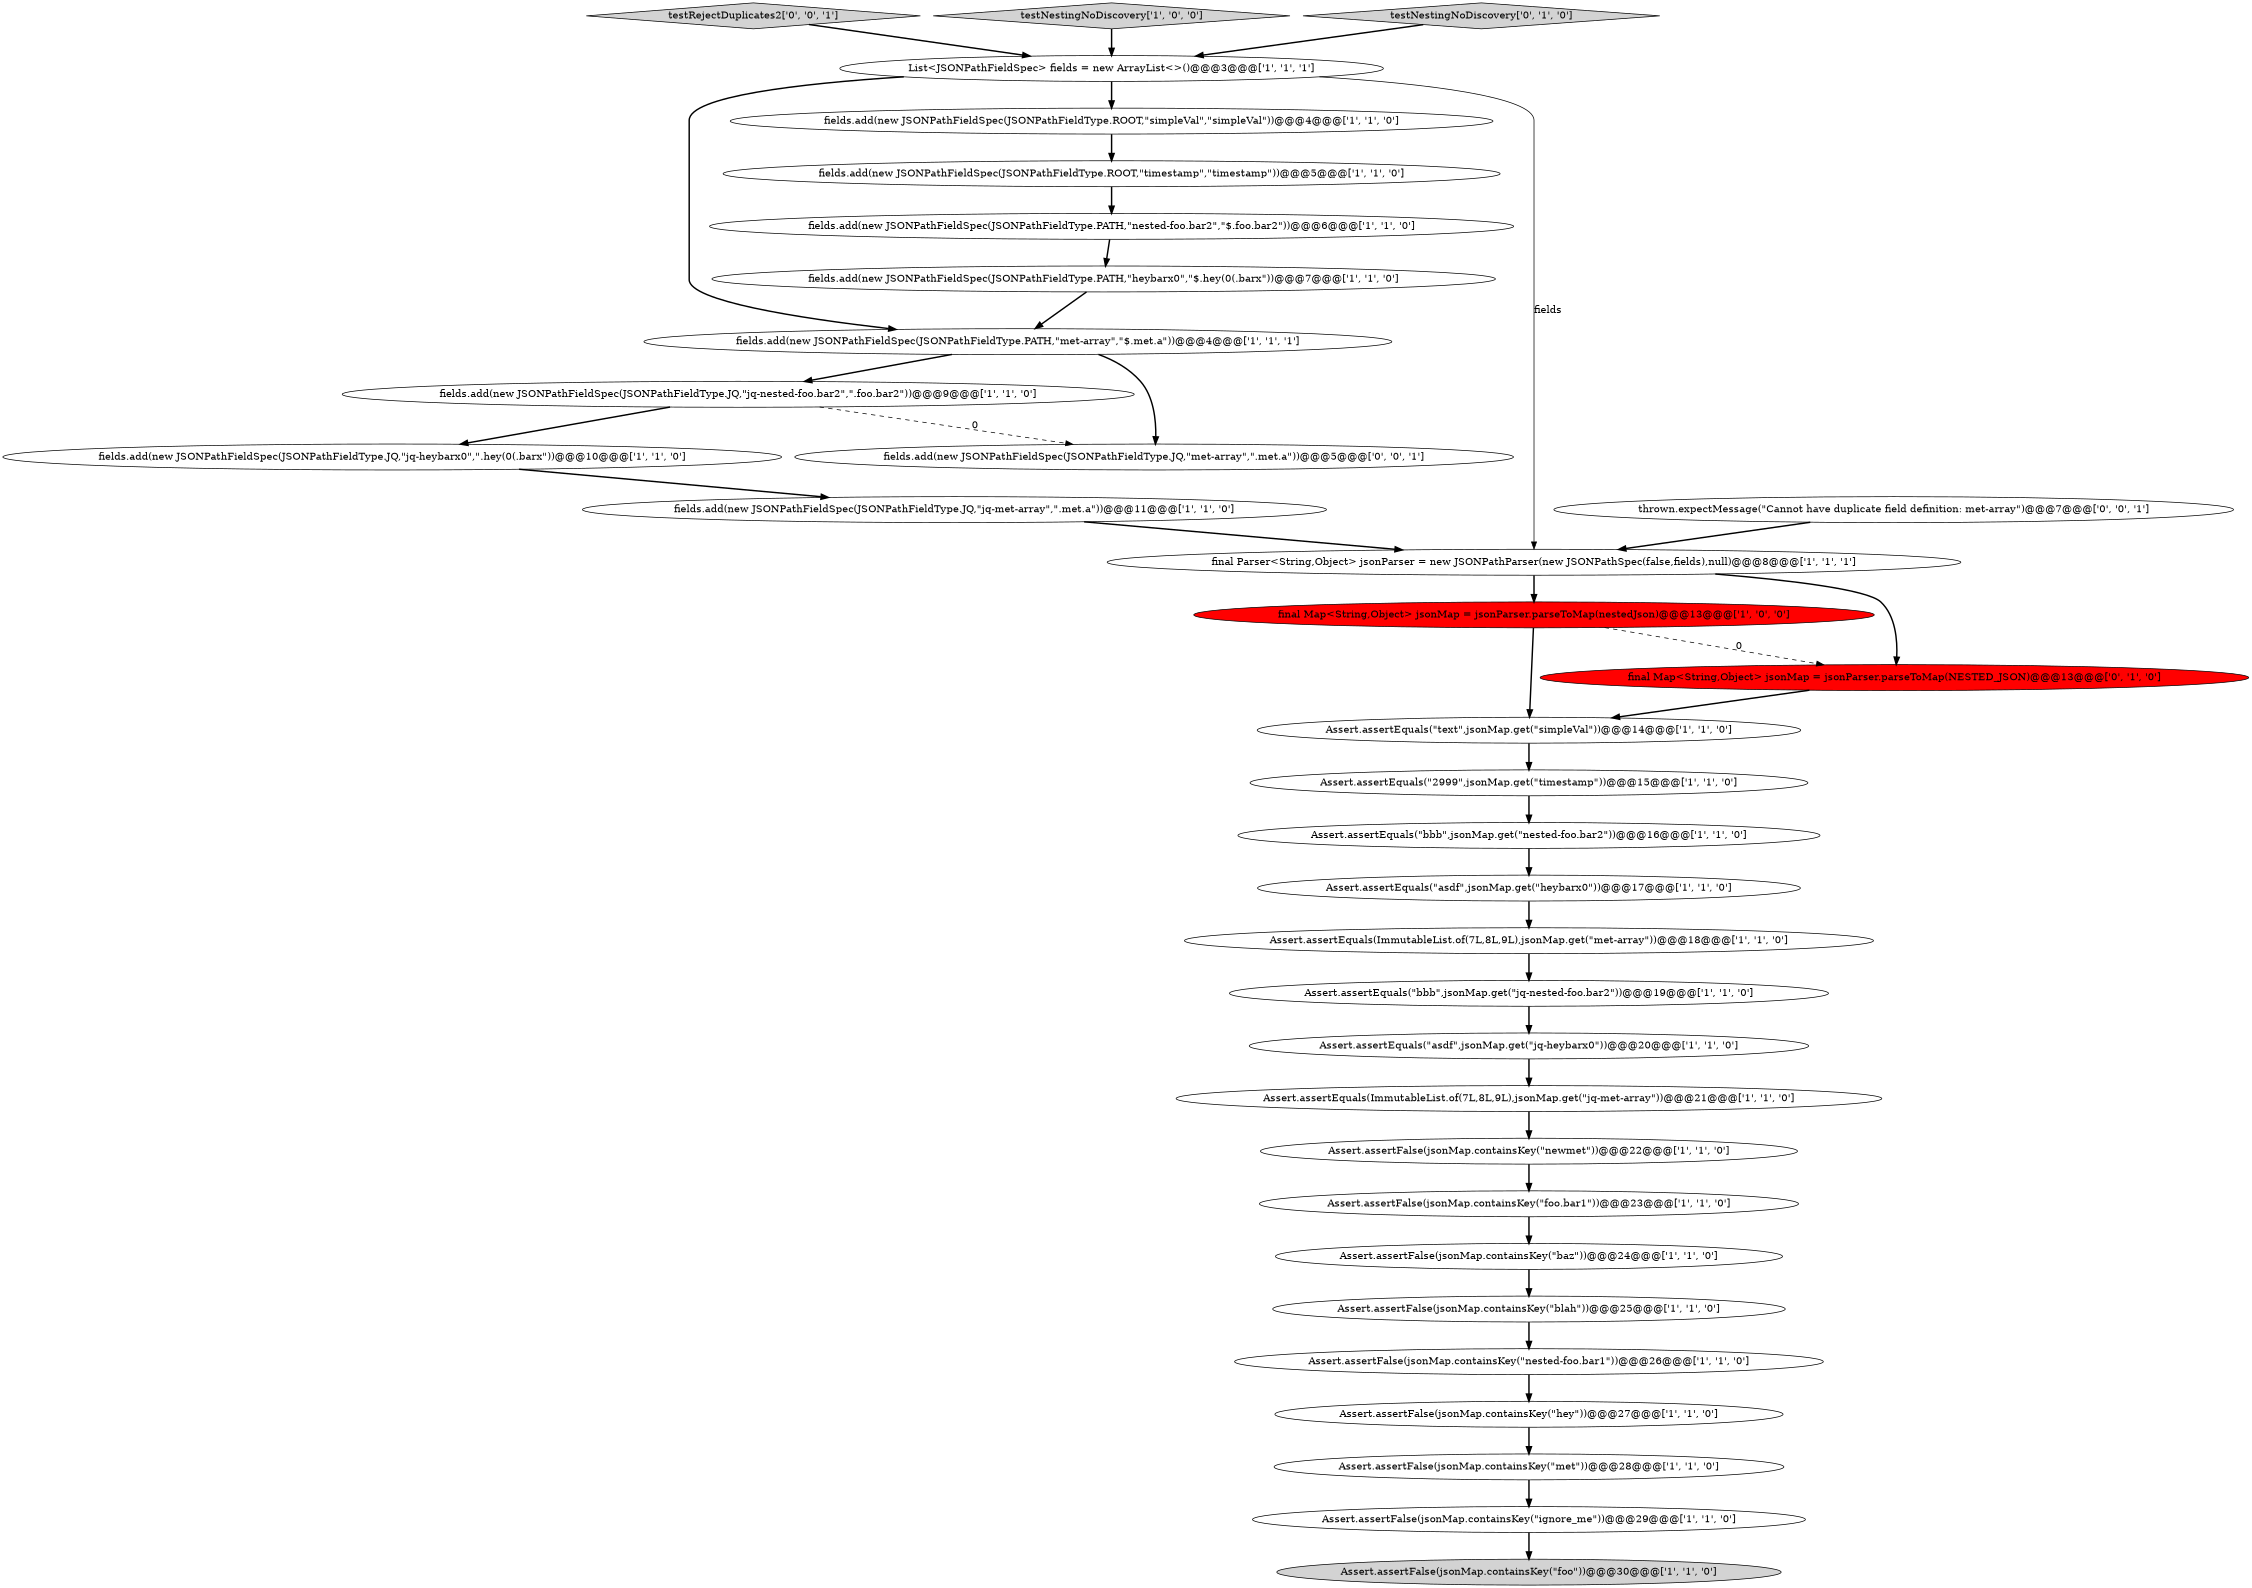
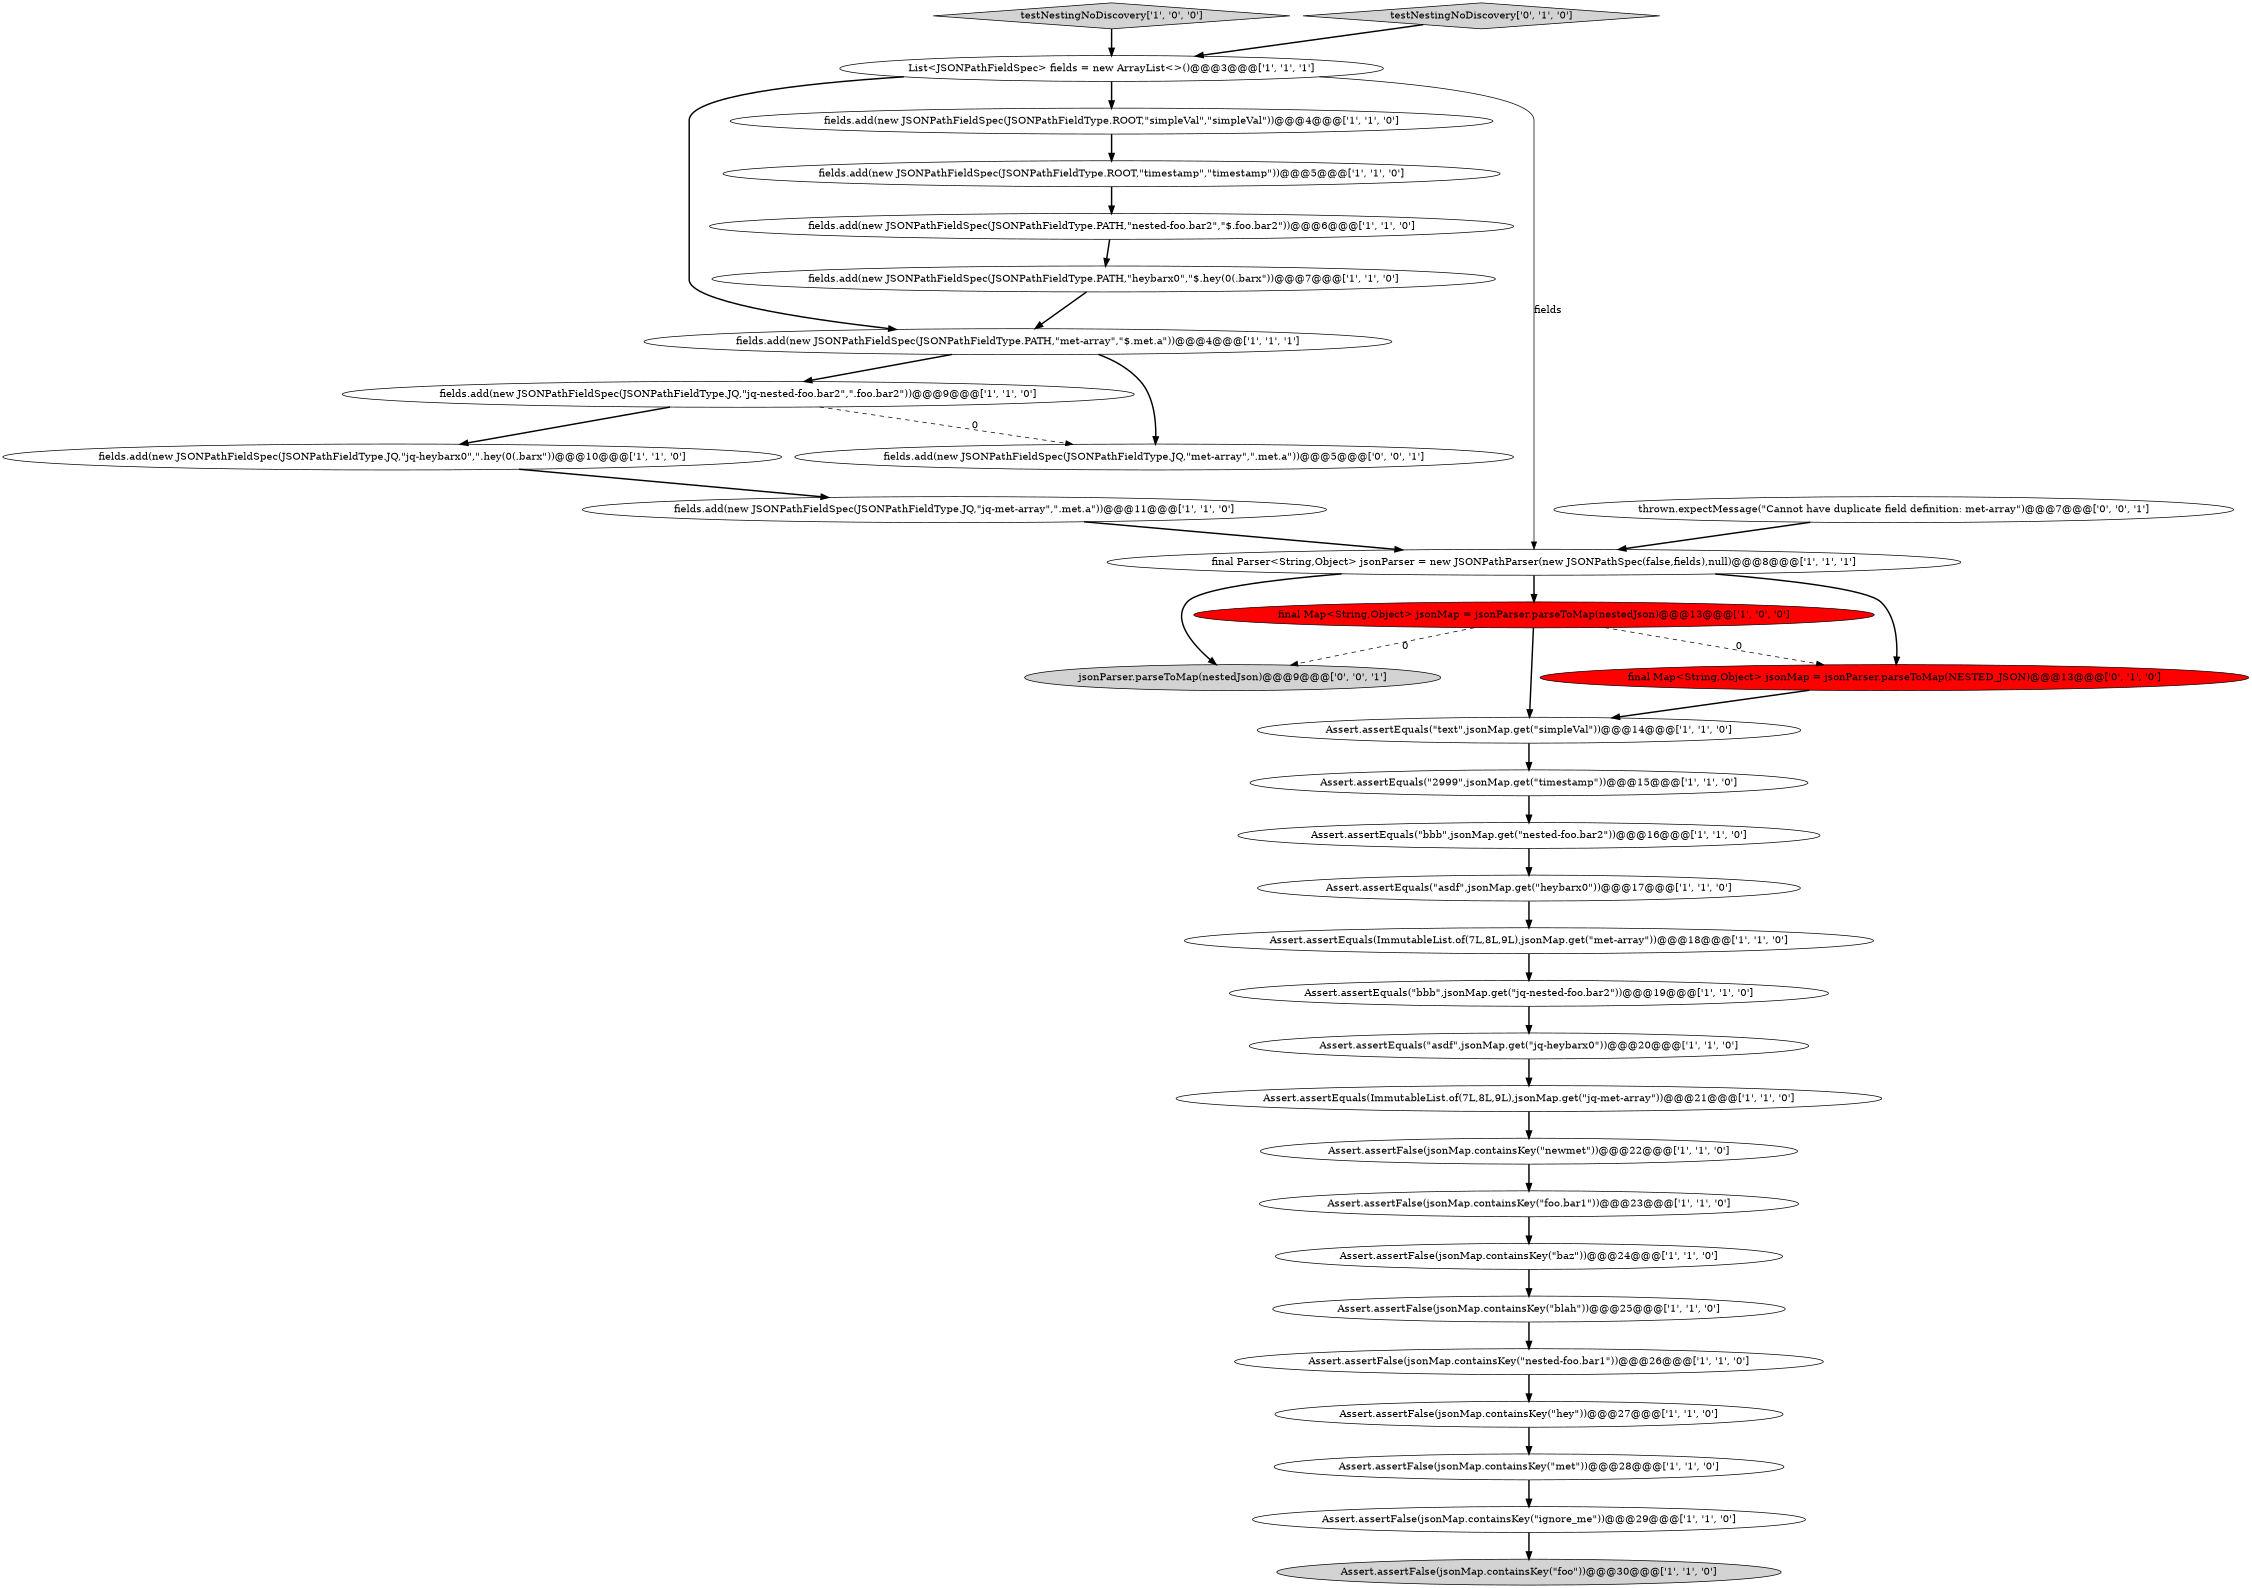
  digraph {
    node [fillcolor=white shape=ellipse style=filled]
    edge [style=bold]
    n1 [fillcolor=lightgray label="Assert.assertFalse(jsonMap.containsKey(\"foo\"))@@@30@@@['1', '1', '0']"]
    n2 [label="fields.add(new JSONPathFieldSpec(JSONPathFieldType.PATH,\"heybarx0\",\"$.hey(0(.barx\"))@@@7@@@['1', '1', '0']"]
    n3 [label="fields.add(new JSONPathFieldSpec(JSONPathFieldType.PATH,\"met-array\",\"$.met.a\"))@@@4@@@['1', '1', '1']"]
    n4 [label="fields.add(new JSONPathFieldSpec(JSONPathFieldType.JQ,\"met-array\",\".met.a\"))@@@5@@@['0', '0', '1']"]
    n5 [label="fields.add(new JSONPathFieldSpec(JSONPathFieldType.JQ,\"jq-nested-foo.bar2\",\".foo.bar2\"))@@@9@@@['1', '1', '0']"]
    n6 [label="fields.add(new JSONPathFieldSpec(JSONPathFieldType.JQ,\"jq-heybarx0\",\".hey(0(.barx\"))@@@10@@@['1', '1', '0']"]
    n7 [label="Assert.assertEquals(\"bbb\",jsonMap.get(\"nested-foo.bar2\"))@@@16@@@['1', '1', '0']"]
    n8 [label="Assert.assertEquals(\"asdf\",jsonMap.get(\"heybarx0\"))@@@17@@@['1', '1', '0']"]
    n9 [label="Assert.assertEquals(ImmutableList.of(7L,8L,9L),jsonMap.get(\"met-array\"))@@@18@@@['1', '1', '0']"]
    n10 [label="fields.add(new JSONPathFieldSpec(JSONPathFieldType.JQ,\"jq-met-array\",\".met.a\"))@@@11@@@['1', '1', '0']"]
    n11 [label="final Parser<String,Object> jsonParser = new JSONPathParser(new JSONPathSpec(false,fields),null)@@@8@@@['1', '1', '1']"]
    n12 [label="Assert.assertEquals(\"2999\",jsonMap.get(\"timestamp\"))@@@15@@@['1', '1', '0']"]
    n13 [label="Assert.assertFalse(jsonMap.containsKey(\"met\"))@@@28@@@['1', '1', '0']"]
    n14 [label="Assert.assertFalse(jsonMap.containsKey(\"ignore_me\"))@@@29@@@['1', '1', '0']"]
    n15 [label="Assert.assertFalse(jsonMap.containsKey(\"foo.bar1\"))@@@23@@@['1', '1', '0']"]
    n16 [label="Assert.assertFalse(jsonMap.containsKey(\"baz\"))@@@24@@@['1', '1', '0']"]
    n17 [label="Assert.assertFalse(jsonMap.containsKey(\"blah\"))@@@25@@@['1', '1', '0']"]
    n18 [label="fields.add(new JSONPathFieldSpec(JSONPathFieldType.ROOT,\"timestamp\",\"timestamp\"))@@@5@@@['1', '1', '0']"]
    n19 [label="fields.add(new JSONPathFieldSpec(JSONPathFieldType.PATH,\"nested-foo.bar2\",\"$.foo.bar2\"))@@@6@@@['1', '1', '0']"]
-   n21 [fillcolor=lightgray label="testRejectDuplicates2['0', '0', '1']" shape=diamond]
+   n20 [fillcolor=lightgray label="jsonParser.parseToMap(nestedJson)@@@9@@@['0', '0', '1']"]
    n22 [label="List<JSONPathFieldSpec> fields = new ArrayList<>()@@@3@@@['1', '1', '1']"]
    n23 [label="fields.add(new JSONPathFieldSpec(JSONPathFieldType.ROOT,\"simpleVal\",\"simpleVal\"))@@@4@@@['1', '1', '0']"]
    n24 [label="thrown.expectMessage(\"Cannot have duplicate field definition: met-array\")@@@7@@@['0', '0', '1']"]
    n25 [fillcolor=red label="final Map<String,Object> jsonMap = jsonParser.parseToMap(nestedJson)@@@13@@@['1', '0', '0']"]
    n26 [fillcolor=red label="final Map<String,Object> jsonMap = jsonParser.parseToMap(NESTED_JSON)@@@13@@@['0', '1', '0']"]
    n27 [label="Assert.assertEquals(\"bbb\",jsonMap.get(\"jq-nested-foo.bar2\"))@@@19@@@['1', '1', '0']"]
    n28 [label="Assert.assertEquals(\"asdf\",jsonMap.get(\"jq-heybarx0\"))@@@20@@@['1', '1', '0']"]
    n29 [label="Assert.assertFalse(jsonMap.containsKey(\"hey\"))@@@27@@@['1', '1', '0']"]
    n30 [label="Assert.assertEquals(ImmutableList.of(7L,8L,9L),jsonMap.get(\"jq-met-array\"))@@@21@@@['1', '1', '0']"]
    n31 [label="Assert.assertFalse(jsonMap.containsKey(\"newmet\"))@@@22@@@['1', '1', '0']"]
    n32 [label="Assert.assertEquals(\"text\",jsonMap.get(\"simpleVal\"))@@@14@@@['1', '1', '0']"]
    n33 [fillcolor=lightgray label="testNestingNoDiscovery['1', '0', '0']" shape=diamond]
    n34 [label="Assert.assertFalse(jsonMap.containsKey(\"nested-foo.bar1\"))@@@26@@@['1', '1', '0']"]
    n35 [fillcolor=lightgray label="testNestingNoDiscovery['0', '1', '0']" shape=diamond]
    n2 -> n3
    n3 -> n4
    n3 -> n5
    n5 -> n4 [label=0 style=dashed]
    n5 -> n6
    n6 -> n10
    n7 -> n8
    n8 -> n9
    n9 -> n27
    n10 -> n11
+   n11 -> n20
    n11 -> n25
    n11 -> n26
    n12 -> n7
    n13 -> n14
    n14 -> n1
    n15 -> n16
    n16 -> n17
    n17 -> n34
    n18 -> n19
    n19 -> n2
-   n21 -> n22
    n22 -> n3
    n22 -> n11 [label=fields style=solid]
    n22 -> n23
    n23 -> n18
    n24 -> n11
+   n25 -> n20 [label=0 style=dashed]
    n25 -> n26 [label=0 style=dashed]
    n25 -> n32
    n26 -> n32
    n27 -> n28
    n28 -> n30
    n29 -> n13
    n30 -> n31
    n31 -> n15
    n32 -> n12
    n33 -> n22
    n34 -> n29
    n35 -> n22
  }
